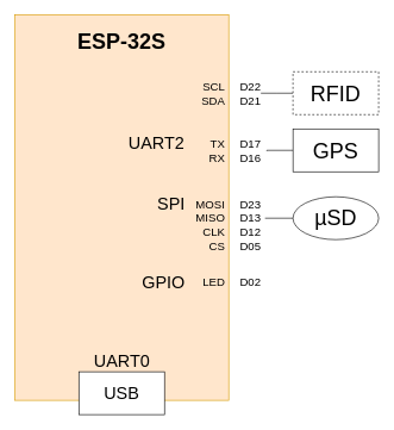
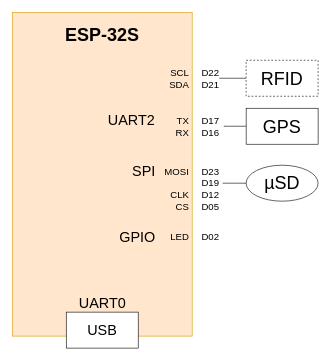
  <mxCell id="0" />
  <mxCell id="1" parent="0" />
  <mxCell id="2" value="ESP-32S" style="rounded=0;whiteSpace=wrap;html=1;fillColor=#ffe6cc;strokeColor=#d79b00;fontStyle=1;fontSize=30;spacingTop=14;verticalAlign=top;" vertex="1" parent="1"><mxGeometry x="20" y="20" width="300" height="540" as="geometry" /></mxCell>
  <mxCell id="3" value="USB" style="rounded=0;whiteSpace=wrap;html=1;fontSize=24;" vertex="1" parent="1"><mxGeometry x="110" y="520" width="120" height="60" as="geometry" /></mxCell>
  <mxCell id="4" value="UART2" style="text;html=1;strokeColor=none;fillColor=none;align=right;verticalAlign=middle;whiteSpace=wrap;rounded=0;fontSize=24;" vertex="1" parent="1"><mxGeometry x="140" y="190" width="120" height="20" as="geometry" /></mxCell>
  <mxCell id="5" value="UART0" style="text;html=1;align=center;verticalAlign=middle;resizable=0;points=[];autosize=1;fontSize=24;" vertex="1" parent="1"><mxGeometry x="125" y="490" width="90" height="30" as="geometry" /></mxCell>
  <mxCell id="6" value="SPI" style="text;html=1;align=right;verticalAlign=middle;resizable=0;points=[];autosize=1;fontSize=24;" vertex="1" parent="1"><mxGeometry x="210" y="270" width="50" height="30" as="geometry" /></mxCell>
  <mxCell id="7" value="TX" style="text;html=1;align=right;verticalAlign=middle;resizable=0;points=[];autosize=1;fontSize=16;spacingRight=4;" vertex="1" parent="1"><mxGeometry x="280" y="190" width="40" height="20" as="geometry" /></mxCell>
  <mxCell id="8" value="RX" style="text;html=1;align=right;verticalAlign=middle;resizable=0;points=[];autosize=1;fontSize=16;spacingRight=4;" vertex="1" parent="1"><mxGeometry x="280" y="210" width="40" height="20" as="geometry" /></mxCell>
  <mxCell id="9" value="MOSI" style="text;html=1;align=right;verticalAlign=middle;resizable=0;points=[];autosize=1;fontSize=16;spacingRight=4;" vertex="1" parent="1"><mxGeometry x="260" y="275" width="60" height="20" as="geometry" /></mxCell>
- <mxCell id="10" value="MISO" style="text;html=1;align=right;verticalAlign=middle;resizable=0;points=[];autosize=1;fontSize=16;spacingRight=4;" vertex="1" parent="1"><mxGeometry x="260" y="295" width="60" height="20" as="geometry" /></mxCell>
  <mxCell id="11" value="CLK" style="text;html=1;align=right;verticalAlign=middle;resizable=0;points=[];autosize=1;fontSize=16;spacingRight=4;" vertex="1" parent="1"><mxGeometry x="270" y="315" width="50" height="20" as="geometry" /></mxCell>
  <mxCell id="12" value="CS" style="text;html=1;align=right;verticalAlign=middle;resizable=0;points=[];autosize=1;fontSize=16;spacingRight=4;" vertex="1" parent="1"><mxGeometry x="280" y="335" width="40" height="20" as="geometry" /></mxCell>
  <mxCell id="13" value="SDA" style="text;html=1;align=right;verticalAlign=middle;resizable=0;points=[];autosize=1;fontSize=16;spacingRight=4;" vertex="1" parent="1"><mxGeometry x="270" y="130" width="50" height="20" as="geometry" /></mxCell>
  <mxCell id="14" value="SCL" style="text;html=1;align=right;verticalAlign=middle;resizable=0;points=[];autosize=1;fontSize=16;spacingRight=4;" vertex="1" parent="1"><mxGeometry x="270" y="110" width="50" height="20" as="geometry" /></mxCell>
  <mxCell id="15" value="D22" style="text;html=1;align=center;verticalAlign=middle;resizable=0;points=[];autosize=1;fontSize=16;" vertex="1" parent="1"><mxGeometry x="330" y="110" width="40" height="20" as="geometry" /></mxCell>
  <mxCell id="16" value="&lt;div&gt;D21&lt;/div&gt;" style="text;html=1;align=center;verticalAlign=middle;resizable=0;points=[];autosize=1;fontSize=16;" vertex="1" parent="1"><mxGeometry x="330" y="130" width="40" height="20" as="geometry" /></mxCell>
  <mxCell id="17" value="D17" style="text;html=1;align=center;verticalAlign=middle;resizable=0;points=[];autosize=1;fontSize=16;" vertex="1" parent="1"><mxGeometry x="330" y="190" width="40" height="20" as="geometry" /></mxCell>
  <mxCell id="18" value="D16" style="text;html=1;align=center;verticalAlign=middle;resizable=0;points=[];autosize=1;fontSize=16;" vertex="1" parent="1"><mxGeometry x="330" y="210" width="40" height="20" as="geometry" /></mxCell>
  <mxCell id="19" value="D23" style="text;html=1;align=center;verticalAlign=middle;resizable=0;points=[];autosize=1;fontSize=16;" vertex="1" parent="1"><mxGeometry x="330" y="275" width="40" height="20" as="geometry" /></mxCell>
- <mxCell id="20" value="D13" style="text;html=1;align=center;verticalAlign=middle;resizable=0;points=[];autosize=1;fontSize=16;" vertex="1" parent="1"><mxGeometry x="330" y="295" width="40" height="20" as="geometry" /></mxCell>
+ <mxCell id="20" value="D19" style="text;html=1;align=center;verticalAlign=middle;resizable=0;points=[];autosize=1;fontSize=16;" vertex="1" parent="1"><mxGeometry x="330" y="295" width="40" height="20" as="geometry" /></mxCell>
  <mxCell id="21" value="D12" style="text;html=1;align=center;verticalAlign=middle;resizable=0;points=[];autosize=1;fontSize=16;" vertex="1" parent="1"><mxGeometry x="330" y="315" width="40" height="20" as="geometry" /></mxCell>
  <mxCell id="22" value="D05" style="text;html=1;align=center;verticalAlign=middle;resizable=0;points=[];autosize=1;fontSize=16;" vertex="1" parent="1"><mxGeometry x="330" y="335" width="40" height="20" as="geometry" /></mxCell>
  <mxCell id="23" style="edgeStyle=orthogonalEdgeStyle;rounded=0;orthogonalLoop=1;jettySize=auto;html=1;exitX=0;exitY=0.5;exitDx=0;exitDy=0;endArrow=none;endFill=0;fontSize=16;" edge="1" parent="1" source="24"><mxGeometry relative="1" as="geometry"><mxPoint x="365" y="130" as="targetPoint" /></mxGeometry></mxCell>
  <mxCell id="24" value="RFID" style="rounded=0;whiteSpace=wrap;html=1;fontSize=30;align=center;dashed=1;" vertex="1" parent="1"><mxGeometry x="410" y="100" width="120" height="60" as="geometry" /></mxCell>
  <mxCell id="25" style="edgeStyle=orthogonalEdgeStyle;rounded=0;orthogonalLoop=1;jettySize=auto;html=1;exitX=0;exitY=0.5;exitDx=0;exitDy=0;entryX=1.083;entryY=0.05;entryDx=0;entryDy=0;entryPerimeter=0;endArrow=none;endFill=0;fontSize=16;" edge="1" parent="1" source="26" target="18"><mxGeometry relative="1" as="geometry" /></mxCell>
  <mxCell id="26" value="GPS" style="rounded=0;whiteSpace=wrap;html=1;fontSize=30;align=center;" vertex="1" parent="1"><mxGeometry x="410" y="180" width="120" height="60" as="geometry" /></mxCell>
  <mxCell id="27" style="edgeStyle=orthogonalEdgeStyle;rounded=0;orthogonalLoop=1;jettySize=auto;html=1;exitX=0;exitY=0.5;exitDx=0;exitDy=0;entryX=1.021;entryY=0.467;entryDx=0;entryDy=0;entryPerimeter=0;endArrow=none;endFill=0;fontSize=16;" edge="1" parent="1" source="28" target="20"><mxGeometry relative="1" as="geometry" /></mxCell>
  <mxCell id="28" value="µSD" style="ellipse;whiteSpace=wrap;html=1;fontSize=30;align=center;" vertex="1" parent="1"><mxGeometry x="410" y="275" width="120" height="60" as="geometry" /></mxCell>
  <mxCell id="29" value="GPIO" style="text;html=1;align=right;verticalAlign=middle;resizable=0;points=[];autosize=1;fontSize=24;" vertex="1" parent="1"><mxGeometry x="180" y="380" width="80" height="30" as="geometry" /></mxCell>
  <mxCell id="30" value="LED" style="text;html=1;align=right;verticalAlign=middle;resizable=0;points=[];autosize=1;fontSize=16;spacingRight=4;" vertex="1" parent="1"><mxGeometry x="270" y="385" width="50" height="20" as="geometry" /></mxCell>
  <mxCell id="31" value="D02" style="text;html=1;align=center;verticalAlign=middle;resizable=0;points=[];autosize=1;fontSize=16;" vertex="1" parent="1"><mxGeometry x="330" y="385" width="40" height="20" as="geometry" /></mxCell>
